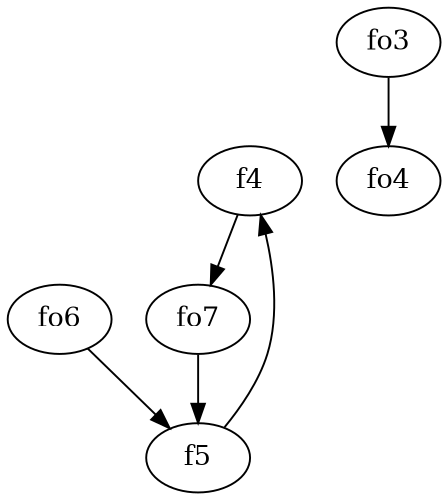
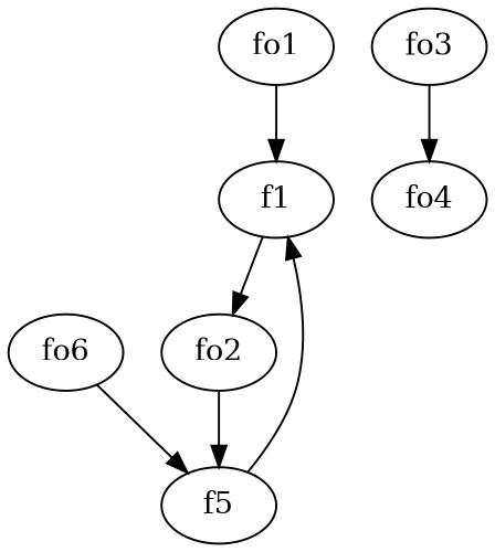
  strict digraph {
    edge [weight=2]
-   f1 [label=f4]
-   fo2 [label=fo7]
+   f1
+   fo2
    n3 [label=f5]
    fo6
+   fo1
    fo3
    fo4
    f1 -> fo2
    fo2 -> n3
    n3 -> f1
    fo6 -> n3
+   fo1 -> f1
    fo3 -> fo4
  }
